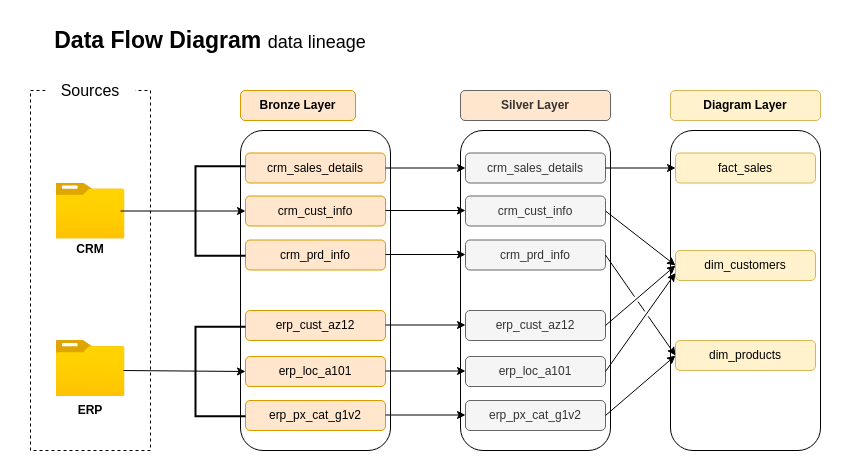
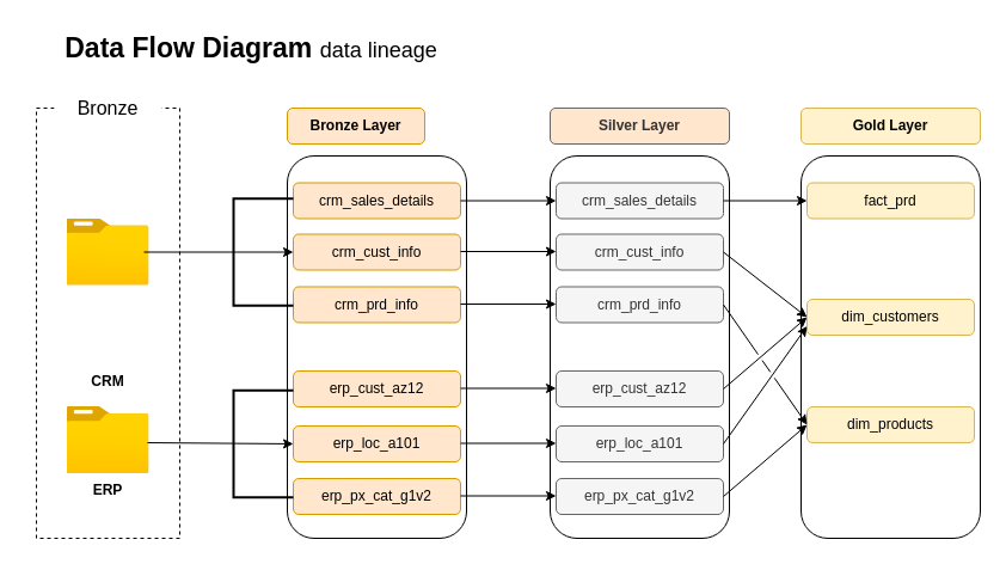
  <mxCell id="0" />
  <mxCell id="1" parent="0" />
  <mxCell id="2" value="" style="rounded=0;whiteSpace=wrap;html=1;dashed=1;fillColor=none;" vertex="1" parent="1"><mxGeometry x="30" y="90" width="120" height="360" as="geometry" /></mxCell>
- <mxCell id="3" value="&lt;font style=&quot;font-size: 16px;&quot;&gt;Sources&lt;/font&gt;" style="text;html=1;align=center;verticalAlign=middle;whiteSpace=wrap;rounded=0;strokeColor=none;fillColor=default;" vertex="1" parent="1"><mxGeometry x="45" y="70" width="90" height="40" as="geometry" /></mxCell>
+ <mxCell id="3" value="&lt;font style=&quot;font-size: 16px;&quot;&gt;Bronze&lt;/font&gt;" style="text;html=1;align=center;verticalAlign=middle;whiteSpace=wrap;rounded=0;strokeColor=none;fillColor=default;" vertex="1" parent="1"><mxGeometry x="45" y="70" width="90" height="40" as="geometry" /></mxCell>
  <mxCell id="4" value="" style="image;aspect=fixed;html=1;points=[];align=center;fontSize=12;image=img/lib/azure2/general/Folder_Blank.svg;" vertex="1" parent="1"><mxGeometry x="55.5" y="182.5" width="69" height="56.0" as="geometry" /></mxCell>
  <mxCell id="5" value="" style="image;aspect=fixed;html=1;points=[];align=center;fontSize=12;image=img/lib/azure2/general/Folder_Blank.svg;" vertex="1" parent="1"><mxGeometry x="55.5" y="340" width="69" height="56.0" as="geometry" /></mxCell>
- <mxCell id="6" value="&lt;b&gt;CRM&lt;/b&gt;" style="text;html=1;align=center;verticalAlign=middle;whiteSpace=wrap;rounded=0;" vertex="1" parent="1"><mxGeometry x="60" y="238.5" width="60" height="21.5" as="geometry" /></mxCell>
+ <mxCell id="6" value="&lt;b&gt;CRM&lt;/b&gt;" style="text;html=1;align=center;verticalAlign=middle;whiteSpace=wrap;rounded=0;" vertex="1" parent="1"><mxGeometry x="60" y="308.5" width="60" height="21.5" as="geometry" /></mxCell>
  <mxCell id="7" value="&lt;b&gt;ERP&lt;/b&gt;" style="text;html=1;align=center;verticalAlign=middle;whiteSpace=wrap;rounded=0;" vertex="1" parent="1"><mxGeometry x="60" y="400" width="60" height="20" as="geometry" /></mxCell>
  <mxCell id="8" value="" style="rounded=1;whiteSpace=wrap;html=1;" vertex="1" parent="1"><mxGeometry x="240" y="130" width="150" height="320" as="geometry" /></mxCell>
  <mxCell id="9" value="" style="rounded=1;whiteSpace=wrap;html=1;" vertex="1" parent="1"><mxGeometry x="460" y="130" width="150" height="320" as="geometry" /></mxCell>
  <mxCell id="10" value="&lt;b&gt;Bronze Layer&lt;/b&gt;" style="rounded=1;whiteSpace=wrap;html=1;fillColor=#ffe6cc;strokeColor=#d79b00;" vertex="1" parent="1"><mxGeometry x="240" y="90" width="115" height="30" as="geometry" /></mxCell>
  <mxCell id="11" value="&lt;b&gt;Silver Layer&lt;/b&gt;" style="rounded=1;whiteSpace=wrap;html=1;fillColor=#ffe6cc;fontColor=#333333;strokeColor=#666666;" vertex="1" parent="1"><mxGeometry x="460" y="90" width="150" height="30" as="geometry" /></mxCell>
  <mxCell id="12" value="crm_sales_details" style="rounded=1;whiteSpace=wrap;html=1;fillColor=#ffe6cc;strokeColor=#d79b00;" vertex="1" parent="1"><mxGeometry x="245" y="152.5" width="140" height="30" as="geometry" /></mxCell>
  <mxCell id="13" value="crm_cust_info" style="rounded=1;whiteSpace=wrap;html=1;fillColor=#ffe6cc;strokeColor=#d79b00;" vertex="1" parent="1"><mxGeometry x="245" y="195.5" width="140" height="30" as="geometry" /></mxCell>
  <mxCell id="14" value="crm_prd_info" style="rounded=1;whiteSpace=wrap;html=1;fillColor=#ffe6cc;strokeColor=#d79b00;" vertex="1" parent="1"><mxGeometry x="245" y="239.5" width="140" height="30" as="geometry" /></mxCell>
  <mxCell id="15" value="erp_cust_az12" style="rounded=1;whiteSpace=wrap;html=1;fillColor=#ffe6cc;strokeColor=#d79b00;" vertex="1" parent="1"><mxGeometry x="245" y="310" width="140" height="30" as="geometry" /></mxCell>
  <mxCell id="16" value="erp_loc_a101" style="rounded=1;whiteSpace=wrap;html=1;fillColor=#ffe6cc;strokeColor=#d79b00;" vertex="1" parent="1"><mxGeometry x="245" y="356" width="140" height="30" as="geometry" /></mxCell>
  <mxCell id="17" value="erp_px_cat_g1v2" style="rounded=1;whiteSpace=wrap;html=1;fillColor=#ffe6cc;strokeColor=#d79b00;" vertex="1" parent="1"><mxGeometry x="245" y="400" width="140" height="30" as="geometry" /></mxCell>
  <mxCell id="18" value="crm_cust_info" style="rounded=1;whiteSpace=wrap;html=1;fillColor=#f5f5f5;fontColor=#333333;strokeColor=#666666;" vertex="1" parent="1"><mxGeometry x="465" y="195.5" width="140" height="30" as="geometry" /></mxCell>
  <mxCell id="19" value="crm_prd_info" style="rounded=1;whiteSpace=wrap;html=1;fillColor=#f5f5f5;fontColor=#333333;strokeColor=#666666;" vertex="1" parent="1"><mxGeometry x="465" y="239.5" width="140" height="30" as="geometry" /></mxCell>
  <mxCell id="20" value="erp_cust_az12" style="rounded=1;whiteSpace=wrap;html=1;fillColor=#f5f5f5;fontColor=#333333;strokeColor=#666666;" vertex="1" parent="1"><mxGeometry x="465" y="310" width="140" height="30" as="geometry" /></mxCell>
  <mxCell id="21" value="erp_loc_a101" style="rounded=1;whiteSpace=wrap;html=1;fillColor=#f5f5f5;fontColor=#333333;strokeColor=#666666;" vertex="1" parent="1"><mxGeometry x="465" y="356" width="140" height="30" as="geometry" /></mxCell>
  <mxCell id="22" value="erp_px_cat_g1v2" style="rounded=1;whiteSpace=wrap;html=1;fillColor=#f5f5f5;fontColor=#333333;strokeColor=#666666;" vertex="1" parent="1"><mxGeometry x="465" y="400" width="140" height="30" as="geometry" /></mxCell>
  <mxCell id="23" value="crm_sales_details" style="rounded=1;whiteSpace=wrap;html=1;fillColor=#f5f5f5;fontColor=#333333;strokeColor=#666666;" vertex="1" parent="1"><mxGeometry x="465" y="152.5" width="140" height="30" as="geometry" /></mxCell>
  <mxCell id="24" value="" style="endArrow=classic;html=1;rounded=0;entryX=0;entryY=0.5;entryDx=0;entryDy=0;exitX=1;exitY=0.5;exitDx=0;exitDy=0;" edge="1" parent="1" source="12" target="23"><mxGeometry width="50" height="50" relative="1" as="geometry"><mxPoint x="380" y="260" as="sourcePoint" /><mxPoint x="430" y="210" as="targetPoint" /></mxGeometry></mxCell>
  <mxCell id="25" value="" style="endArrow=classic;html=1;rounded=0;entryX=0;entryY=0.5;entryDx=0;entryDy=0;exitX=1;exitY=0.5;exitDx=0;exitDy=0;" edge="1" parent="1"><mxGeometry width="50" height="50" relative="1" as="geometry"><mxPoint x="385" y="210" as="sourcePoint" /><mxPoint x="465" y="210" as="targetPoint" /></mxGeometry></mxCell>
  <mxCell id="26" value="" style="endArrow=classic;html=1;rounded=0;entryX=0;entryY=0.5;entryDx=0;entryDy=0;exitX=1;exitY=0.5;exitDx=0;exitDy=0;" edge="1" parent="1"><mxGeometry width="50" height="50" relative="1" as="geometry"><mxPoint x="385" y="254" as="sourcePoint" /><mxPoint x="465" y="254" as="targetPoint" /></mxGeometry></mxCell>
  <mxCell id="27" value="" style="endArrow=classic;html=1;rounded=0;entryX=0;entryY=0.5;entryDx=0;entryDy=0;exitX=1;exitY=0.5;exitDx=0;exitDy=0;" edge="1" parent="1"><mxGeometry width="50" height="50" relative="1" as="geometry"><mxPoint x="385" y="324.5" as="sourcePoint" /><mxPoint x="465" y="324.5" as="targetPoint" /></mxGeometry></mxCell>
  <mxCell id="28" value="" style="endArrow=classic;html=1;rounded=0;entryX=0;entryY=0.5;entryDx=0;entryDy=0;exitX=1;exitY=0.5;exitDx=0;exitDy=0;" edge="1" parent="1"><mxGeometry width="50" height="50" relative="1" as="geometry"><mxPoint x="385" y="370.5" as="sourcePoint" /><mxPoint x="465" y="370.5" as="targetPoint" /></mxGeometry></mxCell>
  <mxCell id="29" value="" style="endArrow=classic;html=1;rounded=0;entryX=0;entryY=0.5;entryDx=0;entryDy=0;exitX=1;exitY=0.5;exitDx=0;exitDy=0;" edge="1" parent="1"><mxGeometry width="50" height="50" relative="1" as="geometry"><mxPoint x="385" y="414.5" as="sourcePoint" /><mxPoint x="465" y="414.5" as="targetPoint" /></mxGeometry></mxCell>
  <mxCell id="30" value="" style="endArrow=classic;html=1;rounded=0;entryX=0;entryY=0.5;entryDx=0;entryDy=0;exitX=0.935;exitY=0.5;exitDx=0;exitDy=0;exitPerimeter=0;" edge="1" parent="1" source="4" target="13"><mxGeometry width="50" height="50" relative="1" as="geometry"><mxPoint x="130" y="211" as="sourcePoint" /><mxPoint x="210" y="200" as="targetPoint" /></mxGeometry></mxCell>
  <mxCell id="31" value="" style="endArrow=classic;html=1;rounded=0;entryX=0;entryY=0.5;entryDx=0;entryDy=0;exitX=0.978;exitY=0.536;exitDx=0;exitDy=0;exitPerimeter=0;" edge="1" parent="1" source="5" target="16"><mxGeometry width="50" height="50" relative="1" as="geometry"><mxPoint x="130" y="371" as="sourcePoint" /><mxPoint x="224" y="372.5" as="targetPoint" /></mxGeometry></mxCell>
  <mxCell id="32" value="" style="strokeWidth=2;html=1;shape=mxgraph.flowchart.annotation_1;align=left;pointerEvents=1;" vertex="1" parent="1"><mxGeometry x="195" y="165.75" width="50" height="89.5" as="geometry" /></mxCell>
  <mxCell id="33" value="" style="strokeWidth=2;html=1;shape=mxgraph.flowchart.annotation_1;align=left;pointerEvents=1;" vertex="1" parent="1"><mxGeometry x="195" y="326.25" width="50" height="89.5" as="geometry" /></mxCell>
  <mxCell id="34" value="" style="rounded=1;whiteSpace=wrap;html=1;" vertex="1" parent="1"><mxGeometry x="670" y="130" width="150" height="320" as="geometry" /></mxCell>
- <mxCell id="35" value="&lt;b&gt;Diagram Layer&lt;/b&gt;" style="rounded=1;whiteSpace=wrap;html=1;fillColor=#fff2cc;strokeColor=#d6b656;" vertex="1" parent="1"><mxGeometry x="670" y="90" width="150" height="30" as="geometry" /></mxCell>
+ <mxCell id="35" value="&lt;b&gt;Gold Layer&lt;/b&gt;" style="rounded=1;whiteSpace=wrap;html=1;fillColor=#fff2cc;strokeColor=#d6b656;" vertex="1" parent="1"><mxGeometry x="670" y="90" width="150" height="30" as="geometry" /></mxCell>
  <mxCell id="36" value="dim_customers" style="rounded=1;whiteSpace=wrap;html=1;fillColor=#fff2cc;strokeColor=#d6b656;" vertex="1" parent="1"><mxGeometry x="675" y="250" width="140" height="30" as="geometry" /></mxCell>
  <mxCell id="37" value="dim_products" style="rounded=1;whiteSpace=wrap;html=1;fillColor=#fff2cc;strokeColor=#d6b656;" vertex="1" parent="1"><mxGeometry x="675" y="340" width="140" height="30" as="geometry" /></mxCell>
- <mxCell id="38" value="fact_sales" style="rounded=1;whiteSpace=wrap;html=1;fillColor=#fff2cc;strokeColor=#d6b656;" vertex="1" parent="1"><mxGeometry x="675" y="152.5" width="140" height="30" as="geometry" /></mxCell>
+ <mxCell id="38" value="fact_prd" style="rounded=1;whiteSpace=wrap;html=1;fillColor=#fff2cc;strokeColor=#d6b656;" vertex="1" parent="1"><mxGeometry x="675" y="152.5" width="140" height="30" as="geometry" /></mxCell>
  <mxCell id="39" value="" style="endArrow=classic;html=1;rounded=0;exitX=1;exitY=0.5;exitDx=0;exitDy=0;entryX=0;entryY=0.5;entryDx=0;entryDy=0;" edge="1" parent="1" source="23" target="38"><mxGeometry width="50" height="50" relative="1" as="geometry"><mxPoint x="620" y="90" as="sourcePoint" /><mxPoint x="670" y="40" as="targetPoint" /></mxGeometry></mxCell>
  <mxCell id="40" value="" style="endArrow=classic;html=1;rounded=0;exitX=1;exitY=0.5;exitDx=0;exitDy=0;entryX=0;entryY=0.5;entryDx=0;entryDy=0;jumpStyle=gap;" edge="1" parent="1" source="18" target="36"><mxGeometry width="50" height="50" relative="1" as="geometry"><mxPoint x="650" y="90" as="sourcePoint" /><mxPoint x="700" y="40" as="targetPoint" /></mxGeometry></mxCell>
  <mxCell id="41" value="" style="endArrow=classic;html=1;rounded=0;exitX=1;exitY=0.5;exitDx=0;exitDy=0;entryX=0;entryY=0.5;entryDx=0;entryDy=0;jumpStyle=gap;" edge="1" parent="1" source="20" target="36"><mxGeometry width="50" height="50" relative="1" as="geometry"><mxPoint x="640" y="100" as="sourcePoint" /><mxPoint x="690" y="50" as="targetPoint" /></mxGeometry></mxCell>
  <mxCell id="42" value="" style="endArrow=classic;html=1;rounded=0;exitX=1;exitY=0.5;exitDx=0;exitDy=0;entryX=0;entryY=0.75;entryDx=0;entryDy=0;jumpStyle=gap;" edge="1" parent="1" source="21" target="36"><mxGeometry width="50" height="50" relative="1" as="geometry"><mxPoint x="630" y="110" as="sourcePoint" /><mxPoint x="670" y="270" as="targetPoint" /></mxGeometry></mxCell>
  <mxCell id="43" value="" style="endArrow=classic;html=1;rounded=0;exitX=1;exitY=0.5;exitDx=0;exitDy=0;entryX=0;entryY=0.5;entryDx=0;entryDy=0;jumpStyle=gap;" edge="1" parent="1" source="19" target="37"><mxGeometry width="50" height="50" relative="1" as="geometry"><mxPoint x="630" y="100" as="sourcePoint" /><mxPoint x="680" y="50" as="targetPoint" /></mxGeometry></mxCell>
  <mxCell id="44" value="" style="endArrow=classic;html=1;rounded=0;exitX=1;exitY=0.5;exitDx=0;exitDy=0;entryX=0;entryY=0.5;entryDx=0;entryDy=0;jumpStyle=gap;" edge="1" parent="1" source="22" target="37"><mxGeometry width="50" height="50" relative="1" as="geometry"><mxPoint x="640" y="100" as="sourcePoint" /><mxPoint x="690" y="50" as="targetPoint" /></mxGeometry></mxCell>
  <mxCell id="45" value="&lt;font style=&quot;font-weight: bold; font-size: 23px;&quot;&gt;Data Flow Diagram &lt;/font&gt;&lt;font style=&quot;font-size: 18px;&quot;&gt;data lineage&lt;/font&gt;" style="text;html=1;align=center;verticalAlign=middle;whiteSpace=wrap;rounded=0;" vertex="1" parent="1"><mxGeometry x="20" y="20" width="380" height="40" as="geometry" /></mxCell>
